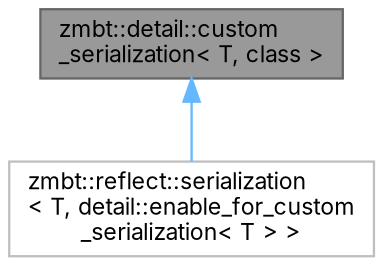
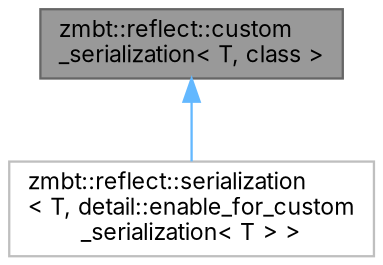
  digraph {
    fontname=Inter
    node [fontname=Inter fontsize=10 shape=box style=filled]
-   n1 [color=gray40 fillcolor=grey60 fontcolor=black height=0.2 label="zmbt::detail::custom\l_serialization\< T, class \>" width=0.4]
+   n1 [color=gray40 fillcolor=grey60 fontcolor=black height=0.2 label="zmbt::reflect::custom\l_serialization\< T, class \>" width=0.4]
    n2 [color=grey75 fillcolor=white height=0.2 label="zmbt::reflect::serialization\l\< T, detail::enable_for_custom\l_serialization\< T \> \>" width=0.4]
    n1 -> n2 [color=steelblue1 dir=back fontname=Inter fontsize=10 labelfontname=Helvetica labelfontsize=10 style=solid]
  }
